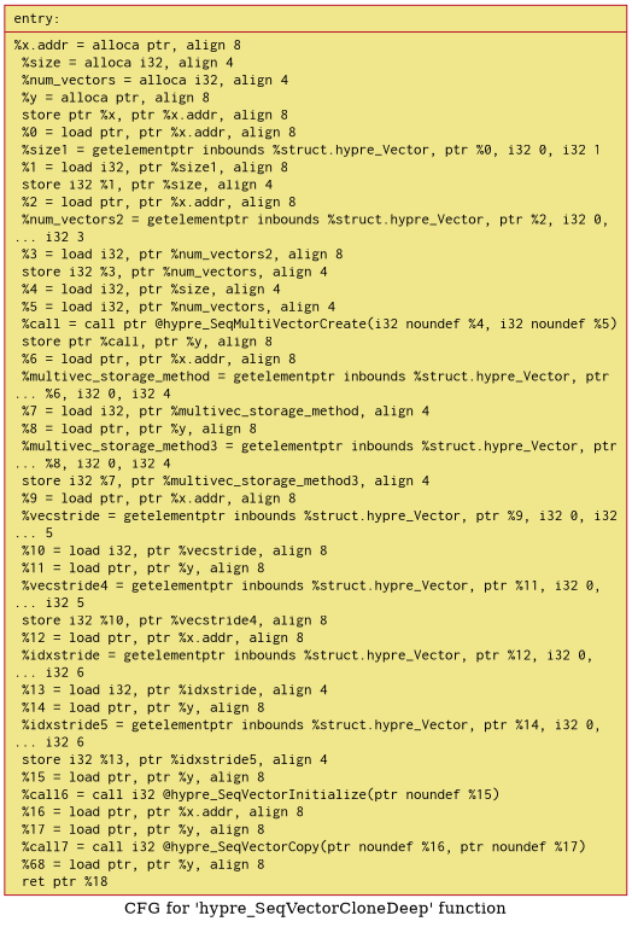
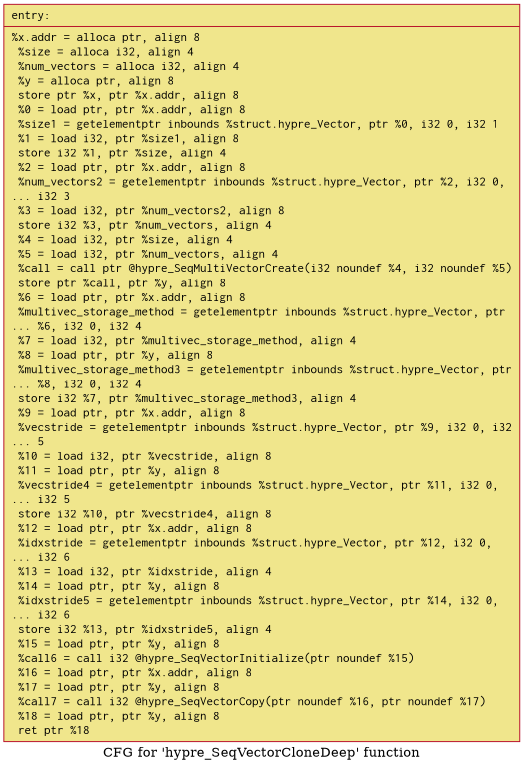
  digraph {
    label="CFG for 'hypre_SeqVectorCloneDeep' function"
-   n1 [color="#b70d28ff" fillcolor=khaki fontname=Courier label="{entry:\l|  %x.addr = alloca ptr, align 8\l  %size = alloca i32, align 4\l  %num_vectors = alloca i32, align 4\l  %y = alloca ptr, align 8\l  store ptr %x, ptr %x.addr, align 8\l  %0 = load ptr, ptr %x.addr, align 8\l  %size1 = getelementptr inbounds %struct.hypre_Vector, ptr %0, i32 0, i32 1\l  %1 = load i32, ptr %size1, align 8\l  store i32 %1, ptr %size, align 4\l  %2 = load ptr, ptr %x.addr, align 8\l  %num_vectors2 = getelementptr inbounds %struct.hypre_Vector, ptr %2, i32 0,\l... i32 3\l  %3 = load i32, ptr %num_vectors2, align 8\l  store i32 %3, ptr %num_vectors, align 4\l  %4 = load i32, ptr %size, align 4\l  %5 = load i32, ptr %num_vectors, align 4\l  %call = call ptr @hypre_SeqMultiVectorCreate(i32 noundef %4, i32 noundef %5)\l  store ptr %call, ptr %y, align 8\l  %6 = load ptr, ptr %x.addr, align 8\l  %multivec_storage_method = getelementptr inbounds %struct.hypre_Vector, ptr\l... %6, i32 0, i32 4\l  %7 = load i32, ptr %multivec_storage_method, align 4\l  %8 = load ptr, ptr %y, align 8\l  %multivec_storage_method3 = getelementptr inbounds %struct.hypre_Vector, ptr\l... %8, i32 0, i32 4\l  store i32 %7, ptr %multivec_storage_method3, align 4\l  %9 = load ptr, ptr %x.addr, align 8\l  %vecstride = getelementptr inbounds %struct.hypre_Vector, ptr %9, i32 0, i32\l... 5\l  %10 = load i32, ptr %vecstride, align 8\l  %11 = load ptr, ptr %y, align 8\l  %vecstride4 = getelementptr inbounds %struct.hypre_Vector, ptr %11, i32 0,\l... i32 5\l  store i32 %10, ptr %vecstride4, align 8\l  %12 = load ptr, ptr %x.addr, align 8\l  %idxstride = getelementptr inbounds %struct.hypre_Vector, ptr %12, i32 0,\l... i32 6\l  %13 = load i32, ptr %idxstride, align 4\l  %14 = load ptr, ptr %y, align 8\l  %idxstride5 = getelementptr inbounds %struct.hypre_Vector, ptr %14, i32 0,\l... i32 6\l  store i32 %13, ptr %idxstride5, align 4\l  %15 = load ptr, ptr %y, align 8\l  %call6 = call i32 @hypre_SeqVectorInitialize(ptr noundef %15)\l  %16 = load ptr, ptr %x.addr, align 8\l  %17 = load ptr, ptr %y, align 8\l  %call7 = call i32 @hypre_SeqVectorCopy(ptr noundef %16, ptr noundef %17)\l  %68 = load ptr, ptr %y, align 8\l  ret ptr %18\l}" shape=record style=filled]
+   n1 [color="#b70d28ff" fillcolor=khaki fontname=Courier label="{entry:\l|  %x.addr = alloca ptr, align 8\l  %size = alloca i32, align 4\l  %num_vectors = alloca i32, align 4\l  %y = alloca ptr, align 8\l  store ptr %x, ptr %x.addr, align 8\l  %0 = load ptr, ptr %x.addr, align 8\l  %size1 = getelementptr inbounds %struct.hypre_Vector, ptr %0, i32 0, i32 1\l  %1 = load i32, ptr %size1, align 8\l  store i32 %1, ptr %size, align 4\l  %2 = load ptr, ptr %x.addr, align 8\l  %num_vectors2 = getelementptr inbounds %struct.hypre_Vector, ptr %2, i32 0,\l... i32 3\l  %3 = load i32, ptr %num_vectors2, align 8\l  store i32 %3, ptr %num_vectors, align 4\l  %4 = load i32, ptr %size, align 4\l  %5 = load i32, ptr %num_vectors, align 4\l  %call = call ptr @hypre_SeqMultiVectorCreate(i32 noundef %4, i32 noundef %5)\l  store ptr %call, ptr %y, align 8\l  %6 = load ptr, ptr %x.addr, align 8\l  %multivec_storage_method = getelementptr inbounds %struct.hypre_Vector, ptr\l... %6, i32 0, i32 4\l  %7 = load i32, ptr %multivec_storage_method, align 4\l  %8 = load ptr, ptr %y, align 8\l  %multivec_storage_method3 = getelementptr inbounds %struct.hypre_Vector, ptr\l... %8, i32 0, i32 4\l  store i32 %7, ptr %multivec_storage_method3, align 4\l  %9 = load ptr, ptr %x.addr, align 8\l  %vecstride = getelementptr inbounds %struct.hypre_Vector, ptr %9, i32 0, i32\l... 5\l  %10 = load i32, ptr %vecstride, align 8\l  %11 = load ptr, ptr %y, align 8\l  %vecstride4 = getelementptr inbounds %struct.hypre_Vector, ptr %11, i32 0,\l... i32 5\l  store i32 %10, ptr %vecstride4, align 8\l  %12 = load ptr, ptr %x.addr, align 8\l  %idxstride = getelementptr inbounds %struct.hypre_Vector, ptr %12, i32 0,\l... i32 6\l  %13 = load i32, ptr %idxstride, align 4\l  %14 = load ptr, ptr %y, align 8\l  %idxstride5 = getelementptr inbounds %struct.hypre_Vector, ptr %14, i32 0,\l... i32 6\l  store i32 %13, ptr %idxstride5, align 4\l  %15 = load ptr, ptr %y, align 8\l  %call6 = call i32 @hypre_SeqVectorInitialize(ptr noundef %15)\l  %16 = load ptr, ptr %x.addr, align 8\l  %17 = load ptr, ptr %y, align 8\l  %call7 = call i32 @hypre_SeqVectorCopy(ptr noundef %16, ptr noundef %17)\l  %18 = load ptr, ptr %y, align 8\l  ret ptr %18\l}" shape=record style=filled]
  }
